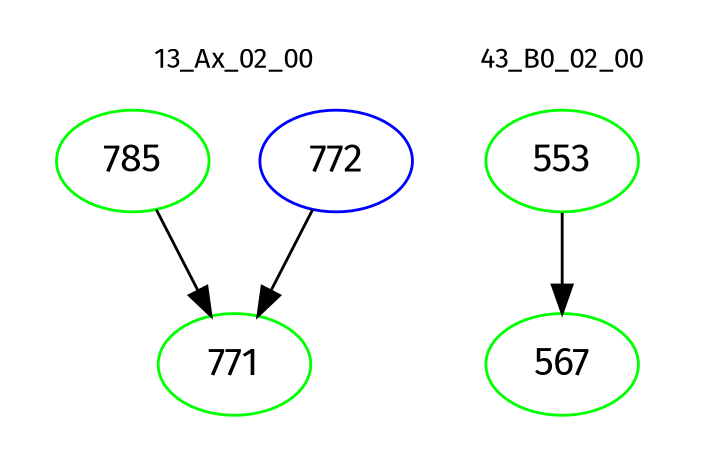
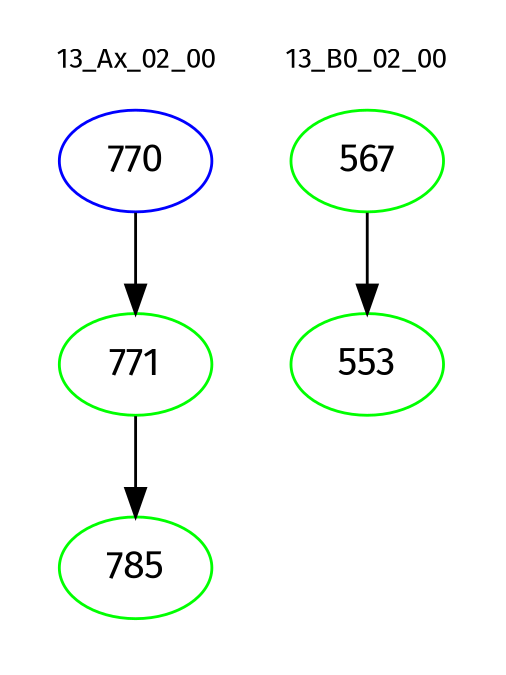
  digraph {
    fontname="Fira Sans"
    node [color=green fontname="Fira Sans"]
    edge [color=black fontname="Fira Sans"]
    n1 [label=771]
-   n2 [color=blue label=772]
+   n2 [color=blue label=770]
    n3 [label=785]
    n4 [label=553]
    n5 [label=567]
    subgraph cluster_1 {
      color=white
      fontsize=10
      label="13_Ax_02_00"
      n1
      n2
      n3
    }
    subgraph cluster_2 {
      color=white
      fontsize=10
-     label="43_B0_02_00"
+     label="13_B0_02_00"
      n4
      n5
    }
-   n3 -> n1
+   n1 -> n3
    n2 -> n1
-   n4 -> n5
+   n5 -> n4
  }
